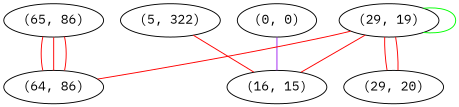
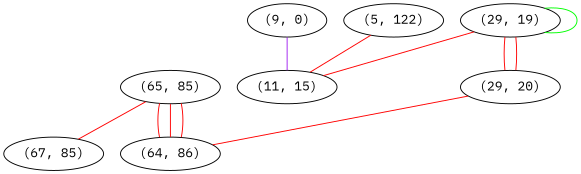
  graph {
    fontname="IBM Plex Mono"
    node [fontname="IBM Plex Mono"]
    edge [color=red fontname="IBM Plex Mono" weight=1]
    n1 [label="(64, 86)"]
-   "(65, 85)" [label="(65, 86)"]
-   "(0, 0)"
-   "(16, 15)"
+   "(65, 85)"
+   "(67, 85)"
+   "(0, 0)" [label="(9, 0)"]
+   "(16, 15)" [label="(11, 15)"]
    "(29, 19)"
    "(29, 20)"
-   "(5, 122)" [label="(5, 322)"]
+   "(5, 122)"
    "(65, 85)" -- n1
    "(65, 85)" -- n1
    "(65, 85)" -- n1
+   "(65, 85)" -- "(67, 85)"
    "(0, 0)" -- "(16, 15)" [color=purple weight=4]
    "(29, 19)" -- "(16, 15)"
    "(29, 19)" -- "(29, 19)" [color=green weight=2]
    "(29, 19)" -- "(29, 20)"
    "(29, 19)" -- "(29, 20)"
-   "(29, 19)" -- n1
+   "(29, 20)" -- n1
    "(5, 122)" -- "(16, 15)"
  }
